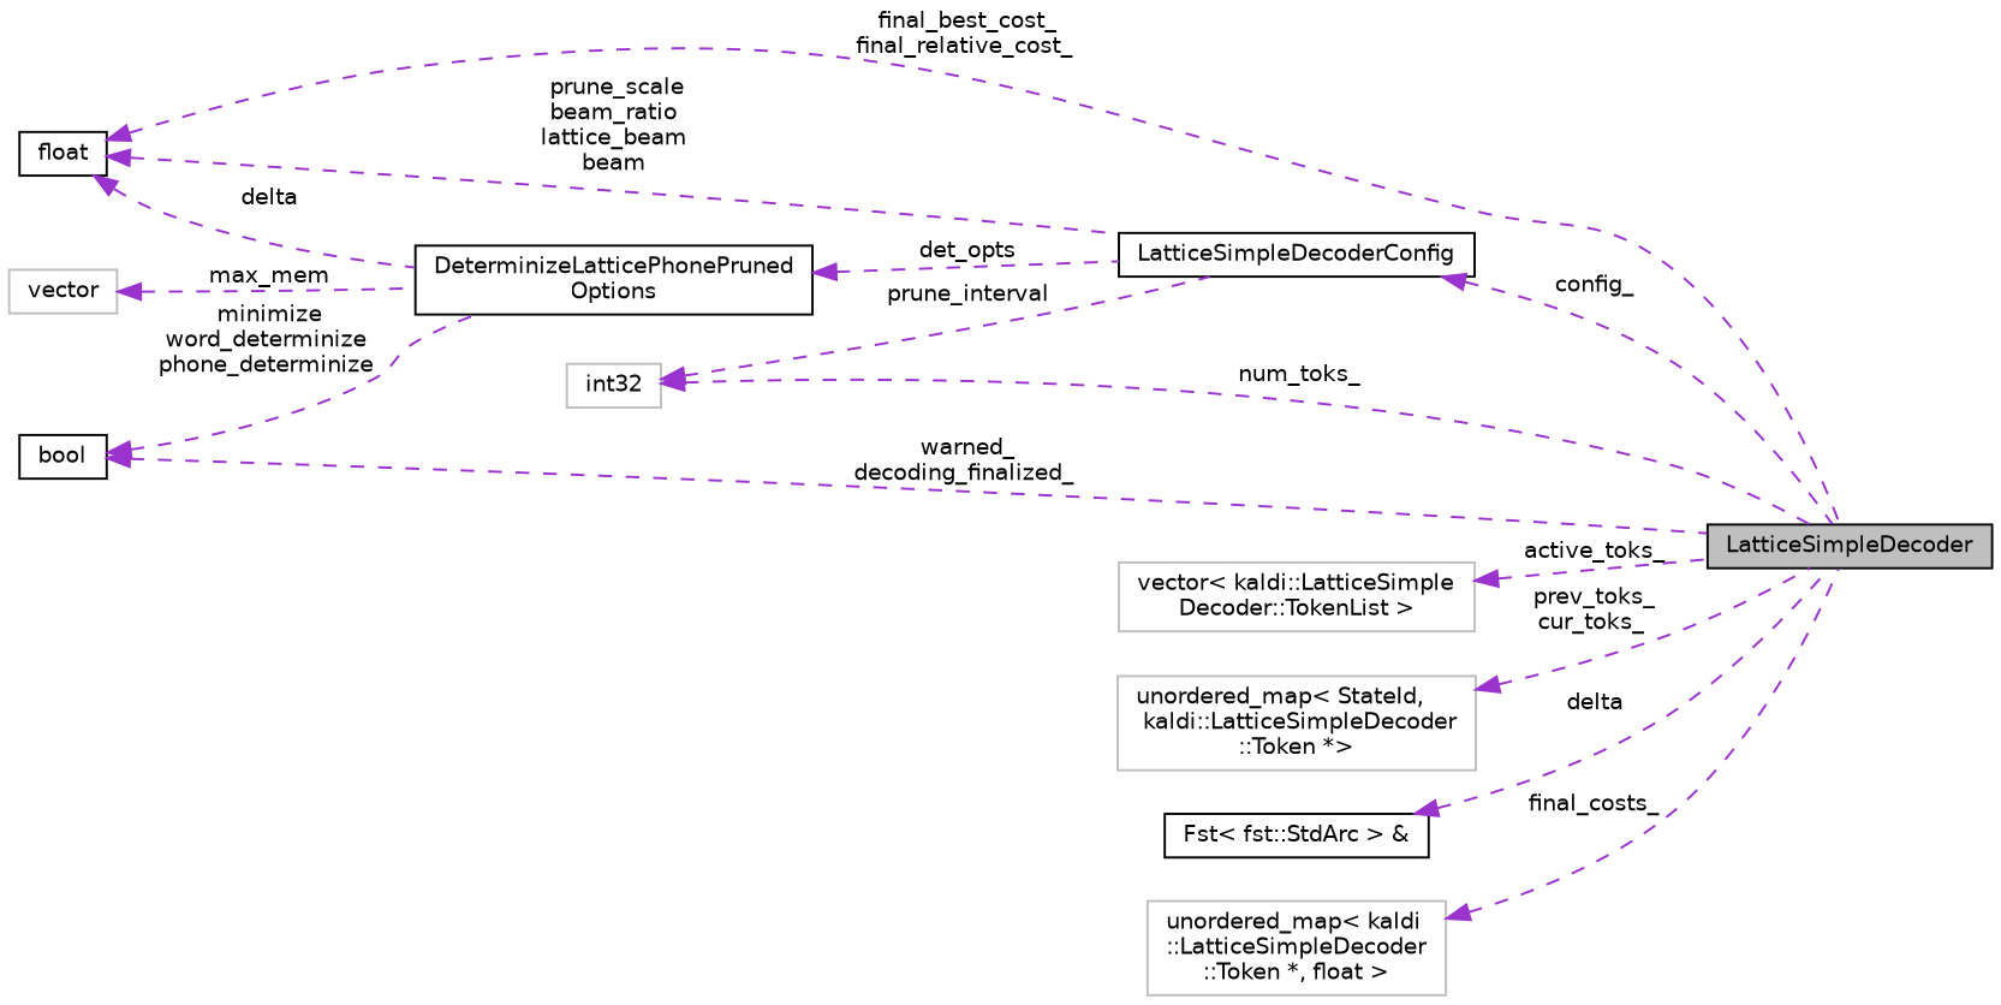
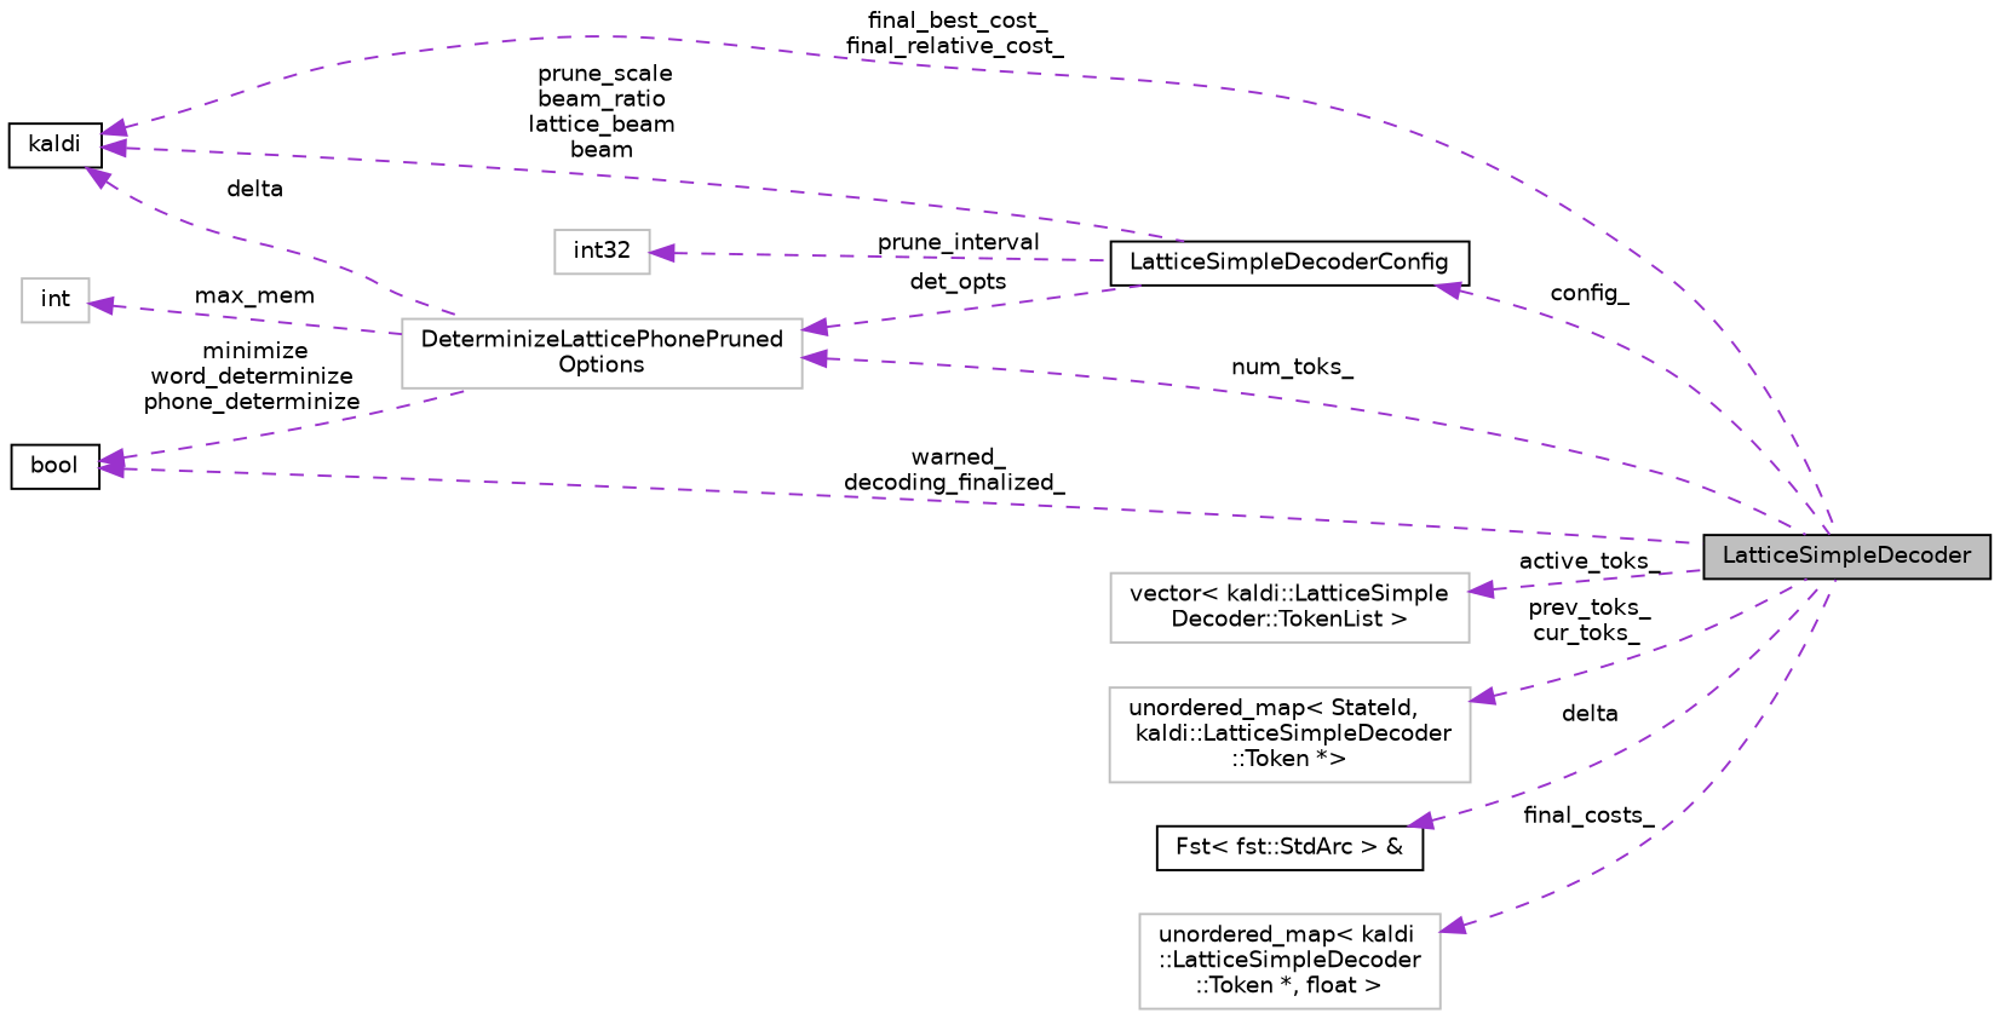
  digraph {
    rankdir=LR
    node [color=black fillcolor=white fontname=Helvetica fontsize=10 shape=record style=filled]
    edge [color=darkorchid3 dir=back fontname=Helvetica fontsize=10 labelfontname=Helvetica labelfontsize=10 style=dashed]
    n1 [fillcolor=grey75 fontcolor=black height=0.2 label=LatticeSimpleDecoder width=0.4]
    n2 [height=0.2 label=LatticeSimpleDecoderConfig width=0.4]
-   n3 [height=0.2 label=float width=0.4]
-   n4 [height=0.2 label="DeterminizeLatticePhonePruned\lOptions" width=0.4]
-   n5 [color=grey75 height=0.2 label=vector width=0.4]
+   n3 [height=0.2 label=kaldi width=0.4]
+   n4 [color=grey75 height=0.2 label="DeterminizeLatticePhonePruned\lOptions" width=0.4]
+   n5 [color=grey75 height=0.2 label=int width=0.4]
    n6 [height=0.2 label=bool width=0.4]
    n7 [color=grey75 height=0.2 label=int32 width=0.4]
    n8 [color=grey75 height=0.2 label="vector\< kaldi::LatticeSimple\lDecoder::TokenList \>" width=0.4]
    n9 [color=grey75 height=0.2 label="unordered_map\< StateId,\l kaldi::LatticeSimpleDecoder\l::Token *\>" width=0.4]
    n10 [height=0.2 label="Fst\< fst::StdArc \> &" width=0.4]
    n11 [color=grey75 height=0.2 label="unordered_map\< kaldi\l::LatticeSimpleDecoder\l::Token *, float \>" width=0.4]
    n2 -> n1 [label=" config_"]
    n3 -> n1 [label=" final_best_cost_\nfinal_relative_cost_"]
    n3 -> n2 [label=" prune_scale\nbeam_ratio\nlattice_beam\nbeam"]
    n3 -> n4 [label=" delta"]
    n4 -> n2 [label=" det_opts"]
    n5 -> n4 [label=" max_mem"]
    n6 -> n1 [label=" warned_\ndecoding_finalized_"]
    n6 -> n4 [label=" minimize\nword_determinize\nphone_determinize"]
-   n7 -> n1 [label=" num_toks_"]
+   n4 -> n1 [label=" num_toks_"]
    n7 -> n2 [label=" prune_interval"]
    n8 -> n1 [label=" active_toks_"]
    n9 -> n1 [label=" prev_toks_\ncur_toks_"]
    n10 -> n1 [label=" delta"]
    n11 -> n1 [label=" final_costs_"]
  }
